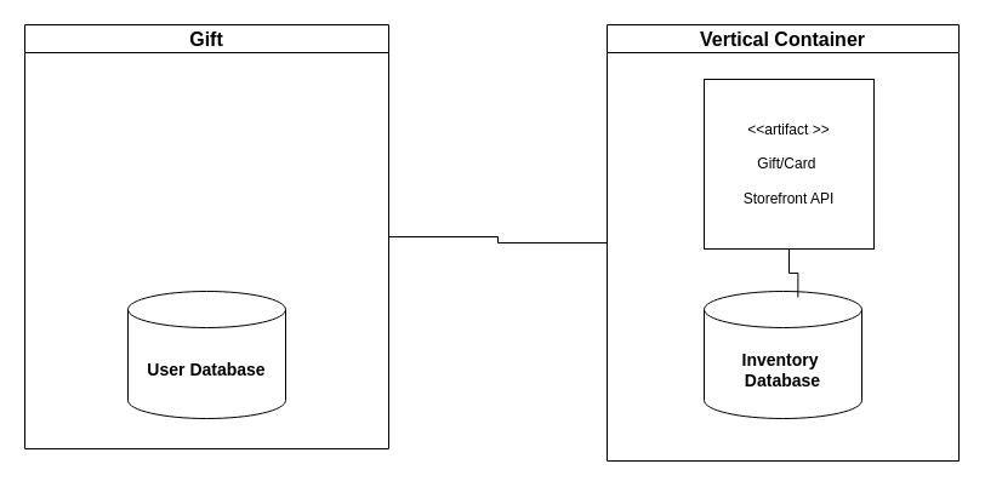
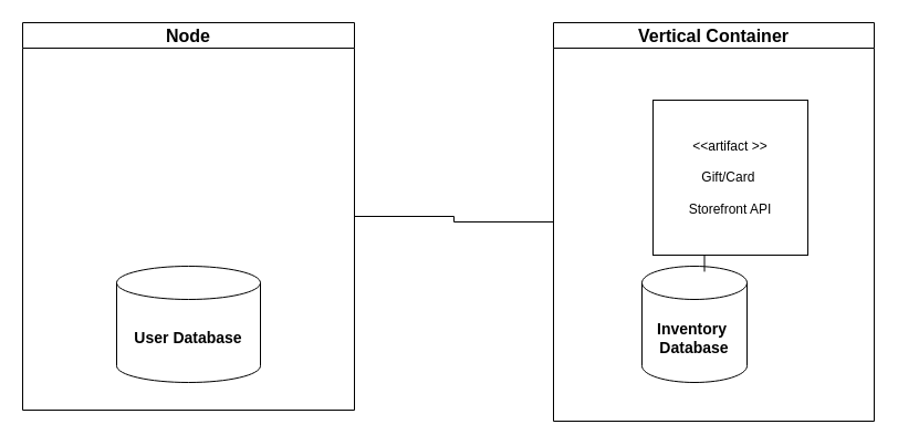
  <mxCell id="0" />
  <mxCell id="1" parent="0" />
  <mxCell id="2" style="edgeStyle=orthogonalEdgeStyle;rounded=0;orthogonalLoop=1;jettySize=auto;html=1;exitX=1;exitY=0.5;exitDx=0;exitDy=0;entryX=0;entryY=0.5;entryDx=0;entryDy=0;strokeColor=default;endArrow=none;startFill=0;" edge="1" parent="1" source="3" target="5"><mxGeometry relative="1" as="geometry" /></mxCell>
- <mxCell id="3" value="Gift" style="swimlane;whiteSpace=wrap;html=1;startSize=23;fontSize=16;" vertex="1" parent="1"><mxGeometry x="20" y="20" width="300" height="350" as="geometry" /></mxCell>
+ <mxCell id="3" value="Node" style="swimlane;whiteSpace=wrap;html=1;startSize=23;fontSize=16;" vertex="1" parent="1"><mxGeometry x="20" y="20" width="300" height="350" as="geometry" /></mxCell>
  <mxCell id="4" value="&lt;b&gt;&lt;font style=&quot;font-size: 14px;&quot;&gt;User Database&lt;/font&gt;&lt;/b&gt;" style="shape=cylinder3;whiteSpace=wrap;html=1;boundedLbl=1;backgroundOutline=1;size=15;" vertex="1" parent="3"><mxGeometry x="85" y="220" width="130" height="105" as="geometry" /></mxCell>
  <mxCell id="5" value="&lt;font style=&quot;font-size: 16px;&quot;&gt;Vertical Container&lt;/font&gt;" style="swimlane;whiteSpace=wrap;html=1;" vertex="1" parent="1"><mxGeometry x="500" y="20" width="290" height="360" as="geometry" /></mxCell>
- <mxCell id="6" value="&lt;b style=&quot;--un-translate-z: 0; --un-pan-x: ; --un-pan-y: ; --un-pinch-zoom: ; --un-scroll-snap-strictness: proximity; --un-ordinal: ; --un-slashed-zero: ; --un-numeric-figure: ; --un-numeric-spacing: ; --un-numeric-fraction: ; --un-border-spacing-x: 0; --un-border-spacing-y: 0; --un-ring-offset-shadow: 0 0 rgb(0 0 0 / 0); --un-ring-shadow: 0 0 rgb(0 0 0 / 0); --un-shadow-inset: ; --un-shadow: 0 0 rgb(0 0 0 / 0); --un-ring-inset: ; --un-ring-offset-width: 0px; --un-ring-offset-color: #fff; --un-ring-width: 0px; --un-ring-color: rgb(147 197 253 / .5); --un-blur: ; --un-brightness: ; --un-contrast: ; --un-drop-shadow: ; --un-grayscale: ; --un-hue-rotate: ; --un-invert: ; --un-saturate: ; --un-sepia: ; --un-backdrop-blur: ; --un-backdrop-brightness: ; --un-backdrop-contrast: ; --un-backdrop-grayscale: ; --un-backdrop-hue-rotate: ; --un-backdrop-invert: ; --un-backdrop-opacity: ; --un-backdrop-saturate: ; --un-backdrop-sepia: ;&quot;&gt;&lt;font style=&quot;--un-translate-z: 0; --un-pan-x: ; --un-pan-y: ; --un-pinch-zoom: ; --un-scroll-snap-strictness: proximity; --un-ordinal: ; --un-slashed-zero: ; --un-numeric-figure: ; --un-numeric-spacing: ; --un-numeric-fraction: ; --un-border-spacing-x: 0; --un-border-spacing-y: 0; --un-ring-offset-shadow: 0 0 rgb(0 0 0 / 0); --un-ring-shadow: 0 0 rgb(0 0 0 / 0); --un-shadow-inset: ; --un-shadow: 0 0 rgb(0 0 0 / 0); --un-ring-inset: ; --un-ring-offset-width: 0px; --un-ring-offset-color: #fff; --un-ring-width: 0px; --un-ring-color: rgb(147 197 253 / .5); --un-blur: ; --un-brightness: ; --un-contrast: ; --un-drop-shadow: ; --un-grayscale: ; --un-hue-rotate: ; --un-invert: ; --un-saturate: ; --un-sepia: ; --un-backdrop-blur: ; --un-backdrop-brightness: ; --un-backdrop-contrast: ; --un-backdrop-grayscale: ; --un-backdrop-hue-rotate: ; --un-backdrop-invert: ; --un-backdrop-opacity: ; --un-backdrop-saturate: ; --un-backdrop-sepia: ; font-size: 14px;&quot;&gt;Inventory&amp;nbsp; Database&lt;/font&gt;&lt;/b&gt;" style="shape=cylinder3;whiteSpace=wrap;html=1;boundedLbl=1;backgroundOutline=1;size=15;" vertex="1" parent="5"><mxGeometry x="80" y="220" width="130" height="105" as="geometry" /></mxCell>
- <mxCell id="7" value="&amp;lt;&amp;lt;artifact &amp;gt;&amp;gt;&lt;div&gt;&lt;br&gt;&lt;/div&gt;&lt;div&gt;Gift/Card&amp;nbsp;&lt;/div&gt;&lt;div&gt;&lt;br&gt;&lt;/div&gt;&lt;div&gt;Storefront API&lt;/div&gt;" style="whiteSpace=wrap;html=1;aspect=fixed;" vertex="1" parent="5"><mxGeometry x="80" y="45" width="140" height="140" as="geometry" /></mxCell>
+ <mxCell id="6" value="&lt;b style=&quot;--un-translate-z: 0; --un-pan-x: ; --un-pan-y: ; --un-pinch-zoom: ; --un-scroll-snap-strictness: proximity; --un-ordinal: ; --un-slashed-zero: ; --un-numeric-figure: ; --un-numeric-spacing: ; --un-numeric-fraction: ; --un-border-spacing-x: 0; --un-border-spacing-y: 0; --un-ring-offset-shadow: 0 0 rgb(0 0 0 / 0); --un-ring-shadow: 0 0 rgb(0 0 0 / 0); --un-shadow-inset: ; --un-shadow: 0 0 rgb(0 0 0 / 0); --un-ring-inset: ; --un-ring-offset-width: 0px; --un-ring-offset-color: #fff; --un-ring-width: 0px; --un-ring-color: rgb(147 197 253 / .5); --un-blur: ; --un-brightness: ; --un-contrast: ; --un-drop-shadow: ; --un-grayscale: ; --un-hue-rotate: ; --un-invert: ; --un-saturate: ; --un-sepia: ; --un-backdrop-blur: ; --un-backdrop-brightness: ; --un-backdrop-contrast: ; --un-backdrop-grayscale: ; --un-backdrop-hue-rotate: ; --un-backdrop-invert: ; --un-backdrop-opacity: ; --un-backdrop-saturate: ; --un-backdrop-sepia: ;&quot;&gt;&lt;font style=&quot;--un-translate-z: 0; --un-pan-x: ; --un-pan-y: ; --un-pinch-zoom: ; --un-scroll-snap-strictness: proximity; --un-ordinal: ; --un-slashed-zero: ; --un-numeric-figure: ; --un-numeric-spacing: ; --un-numeric-fraction: ; --un-border-spacing-x: 0; --un-border-spacing-y: 0; --un-ring-offset-shadow: 0 0 rgb(0 0 0 / 0); --un-ring-shadow: 0 0 rgb(0 0 0 / 0); --un-shadow-inset: ; --un-shadow: 0 0 rgb(0 0 0 / 0); --un-ring-inset: ; --un-ring-offset-width: 0px; --un-ring-offset-color: #fff; --un-ring-width: 0px; --un-ring-color: rgb(147 197 253 / .5); --un-blur: ; --un-brightness: ; --un-contrast: ; --un-drop-shadow: ; --un-grayscale: ; --un-hue-rotate: ; --un-invert: ; --un-saturate: ; --un-sepia: ; --un-backdrop-blur: ; --un-backdrop-brightness: ; --un-backdrop-contrast: ; --un-backdrop-grayscale: ; --un-backdrop-hue-rotate: ; --un-backdrop-invert: ; --un-backdrop-opacity: ; --un-backdrop-saturate: ; --un-backdrop-sepia: ; font-size: 14px;&quot;&gt;Inventory&amp;nbsp; Database&lt;/font&gt;&lt;/b&gt;" style="shape=cylinder3;whiteSpace=wrap;html=1;boundedLbl=1;backgroundOutline=1;size=15;" vertex="1" parent="5"><mxGeometry x="80" y="220" width="95" height="105" as="geometry" /></mxCell>
+ <mxCell id="7" value="&amp;lt;&amp;lt;artifact &amp;gt;&amp;gt;&lt;div&gt;&lt;br&gt;&lt;/div&gt;&lt;div&gt;Gift/Card&amp;nbsp;&lt;/div&gt;&lt;div&gt;&lt;br&gt;&lt;/div&gt;&lt;div&gt;Storefront API&lt;/div&gt;" style="whiteSpace=wrap;html=1;aspect=fixed;" vertex="1" parent="5"><mxGeometry x="90" y="70" width="140" height="140" as="geometry" /></mxCell>
  <mxCell id="8" style="edgeStyle=orthogonalEdgeStyle;rounded=0;orthogonalLoop=1;jettySize=auto;html=1;exitX=0.5;exitY=1;exitDx=0;exitDy=0;entryX=0.595;entryY=0.047;entryDx=0;entryDy=0;entryPerimeter=0;endArrow=none;startFill=0;" edge="1" parent="5" source="7" target="6"><mxGeometry relative="1" as="geometry" /></mxCell>
